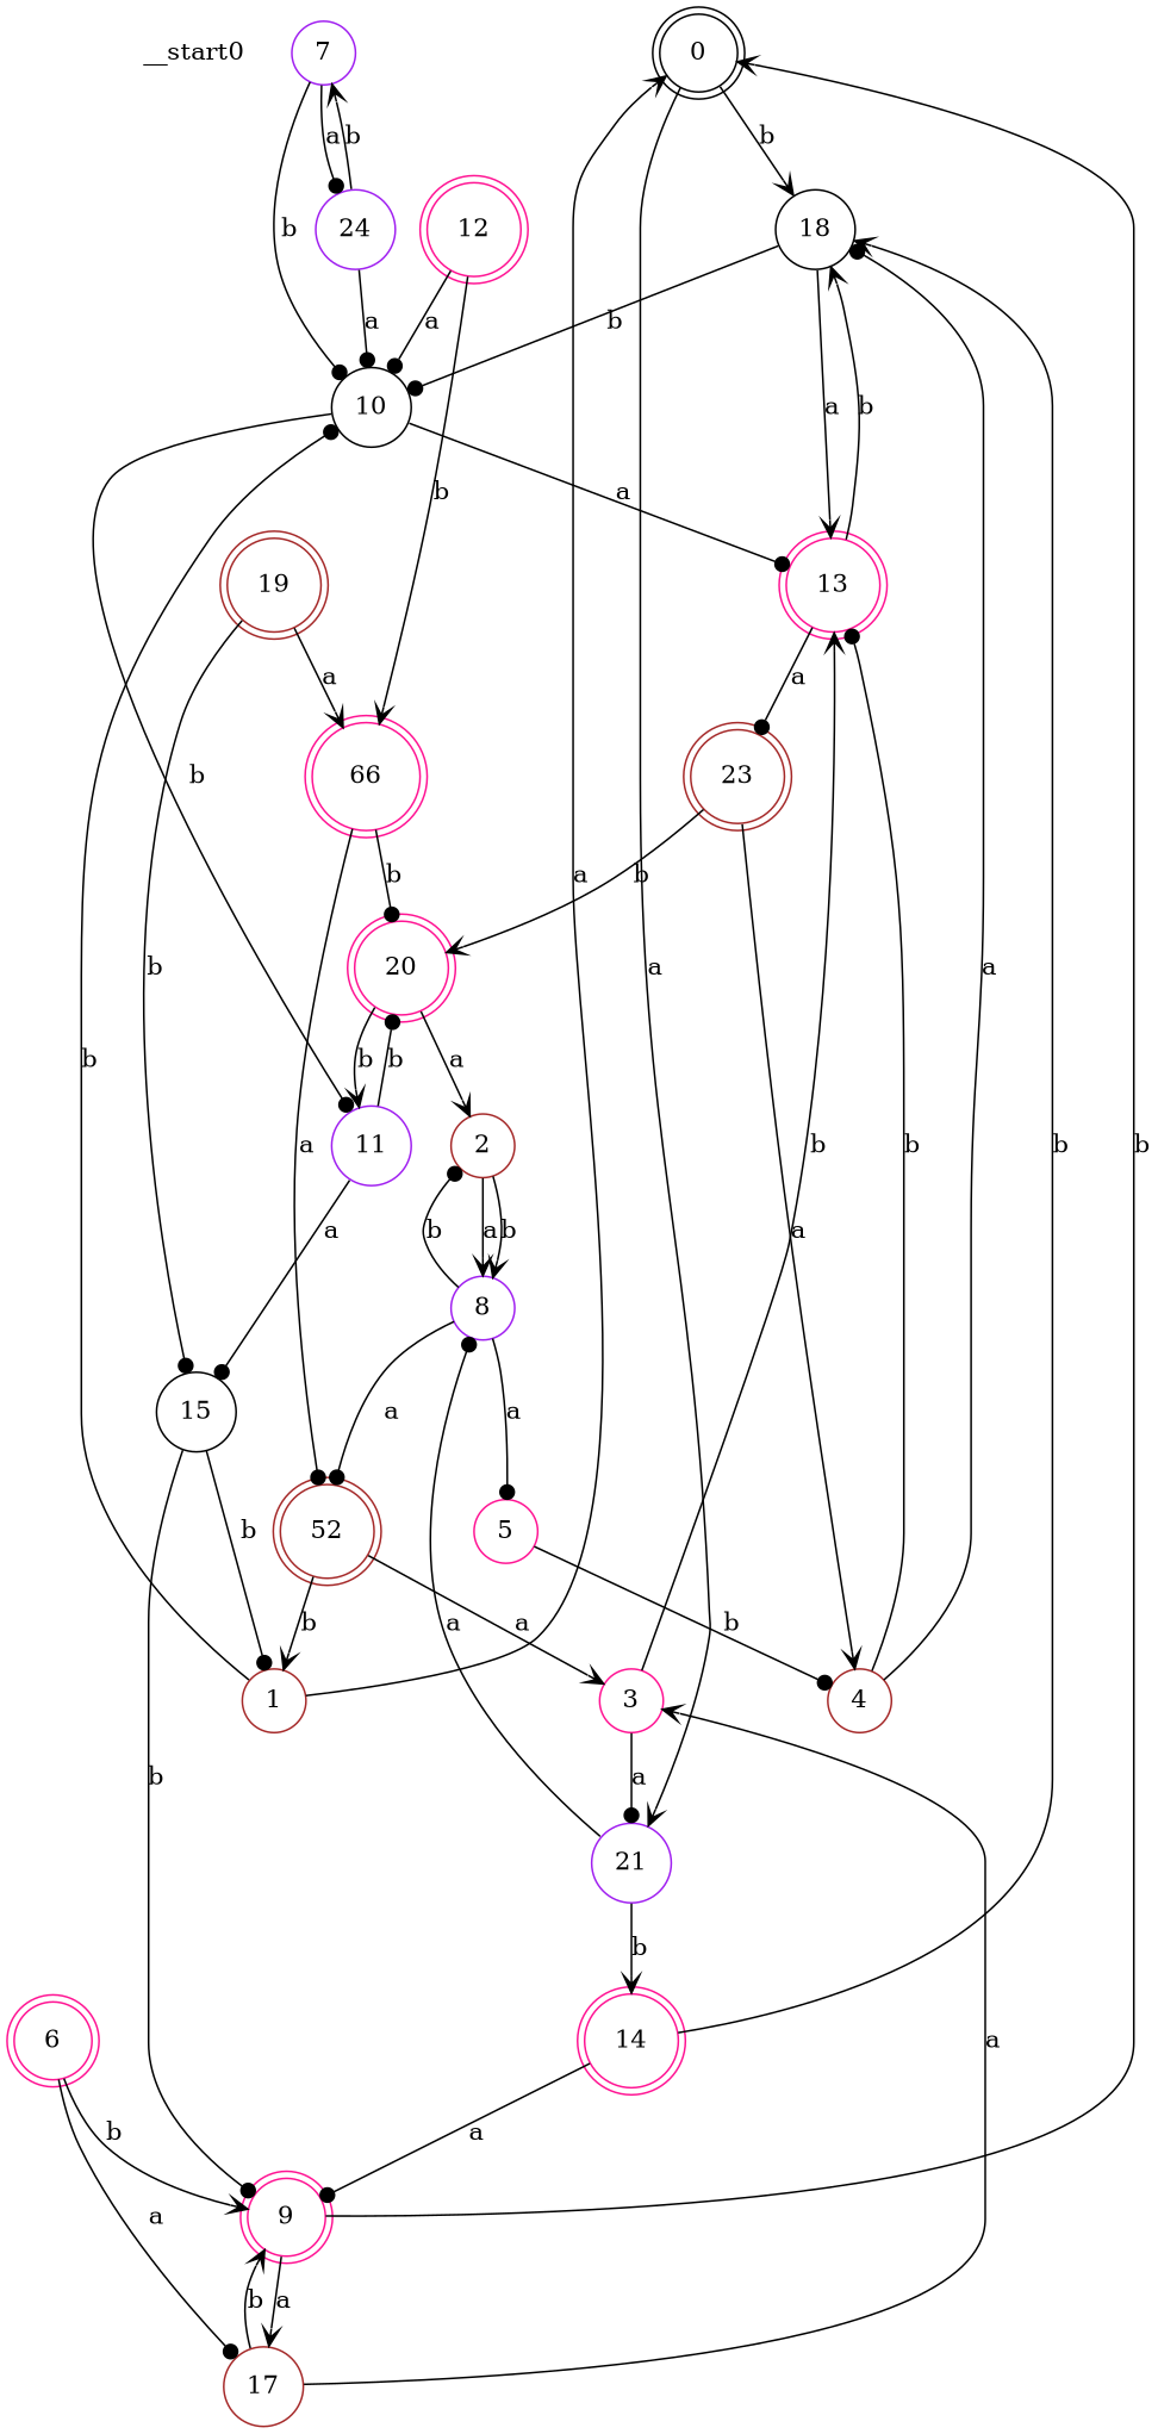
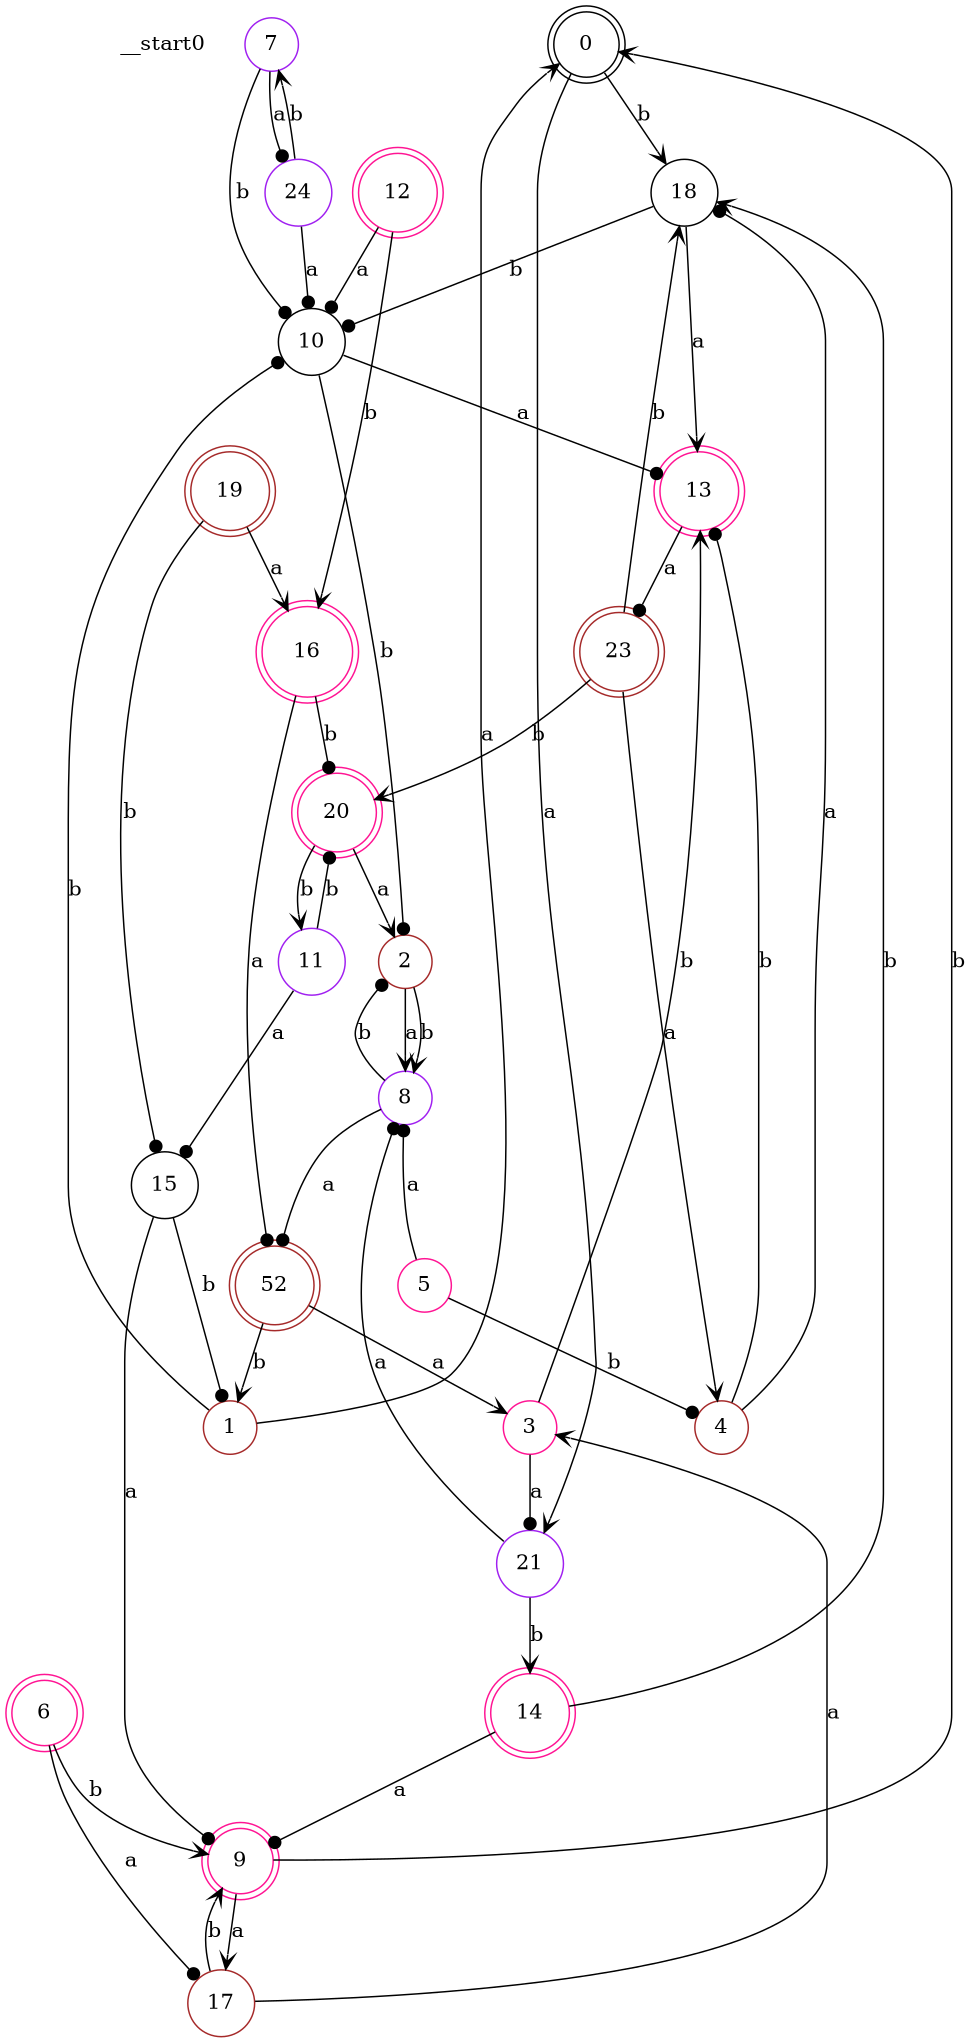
  digraph {
    rankdir=TB
    node [color=deeppink shape=circle fillcolor=white style=filled]
    edge [arrowhead=dot]
    __start0 [color=black shape=none fillcolor="" style=""]
    n2 [color=black label=0 shape=doublecircle style="rounded,filled"]
    n3 [color=black label=18]
    n4 [color=purple label=21]
    n5 [color=black label=10]
    n6 [label=13 shape=doublecircle style="rounded,filled"]
    n7 [color=purple label=8]
    n8 [label=14 shape=doublecircle style="rounded,filled"]
    n9 [color=brown label=1]
    n10 [color=brown label=2]
    n11 [color=brown label=52 shape=doublecircle style="rounded,filled"]
    n12 [label=3]
    n13 [color=brown label=23 shape=doublecircle style="rounded,filled"]
    n14 [color=brown label=4]
    n15 [label=5]
    n16 [label=6 shape=doublecircle style="rounded,filled"]
    n17 [label=9 shape=doublecircle style="rounded,filled"]
    n18 [color=brown label=17]
    n19 [color=purple label=7]
    n20 [color=purple label=24]
    n21 [color=purple label=11]
    n22 [color=black label=15]
    n23 [label=20 shape=doublecircle style="rounded,filled"]
    n24 [label=12 shape=doublecircle style="rounded,filled"]
-   n25 [label=66 shape=doublecircle style="rounded,filled"]
+   n25 [label=16 shape=doublecircle style="rounded,filled"]
    n26 [color=brown label=19 shape=doublecircle style="rounded,filled"]
    n2 -> n3 [arrowhead=vee label=b]
    n2 -> n4 [arrowhead=vee label=a]
    n3 -> n5 [label=b]
    n3 -> n6 [arrowhead=vee label=a]
    n4 -> n7 [label=a]
    n4 -> n8 [arrowhead=vee label=b]
    n5 -> n6 [label=a]
-   n5 -> n21 [label=b]
-   n6 -> n3 [arrowhead=vee label=b]
+   n5 -> n10 [label=b]
+   n13 -> n3 [arrowhead=vee label=b]
    n6 -> n13 [label=a]
    n7 -> n10 [label=b]
    n7 -> n11 [label=a]
    n8 -> n3 [arrowhead=vee label=b]
    n8 -> n17 [label=a]
    n9 -> n2 [arrowhead=vee label=a]
    n9 -> n5 [label=b]
    n10 -> n7 [arrowhead=vee label=a]
    n10 -> n7 [arrowhead=vee label=b]
    n11 -> n9 [arrowhead=vee label=b]
    n11 -> n12 [arrowhead=vee label=a]
    n12 -> n4 [label=a]
    n12 -> n6 [arrowhead=vee label=b]
    n13 -> n14 [arrowhead=vee label=a]
    n13 -> n23 [arrowhead=vee label=b]
    n14 -> n3 [label=a]
    n14 -> n6 [label=b]
-   n7 -> n15 [label=a]
+   n15 -> n7 [label=a]
    n15 -> n14 [label=b]
    n16 -> n17 [arrowhead=vee label=b]
    n16 -> n18 [label=a]
    n17 -> n2 [arrowhead=vee label=b]
    n17 -> n18 [arrowhead=vee label=a]
    n18 -> n12 [arrowhead=vee label=a]
    n18 -> n17 [arrowhead=vee label=b]
    n19 -> n5 [label=b]
    n19 -> n20 [label=a]
    n20 -> n5 [label=a]
    n20 -> n19 [arrowhead=vee label=b]
    n21 -> n22 [label=a]
    n21 -> n23 [label=b]
    n22 -> n9 [label=b]
-   n22 -> n17 [label=b]
+   n22 -> n17 [label=a]
    n23 -> n10 [arrowhead=vee label=a]
    n23 -> n21 [arrowhead=vee label=b]
    n24 -> n5 [label=a]
    n24 -> n25 [arrowhead=vee label=b]
    n25 -> n11 [label=a]
    n25 -> n23 [label=b]
    n26 -> n22 [label=b]
    n26 -> n25 [arrowhead=vee label=a]
  }
